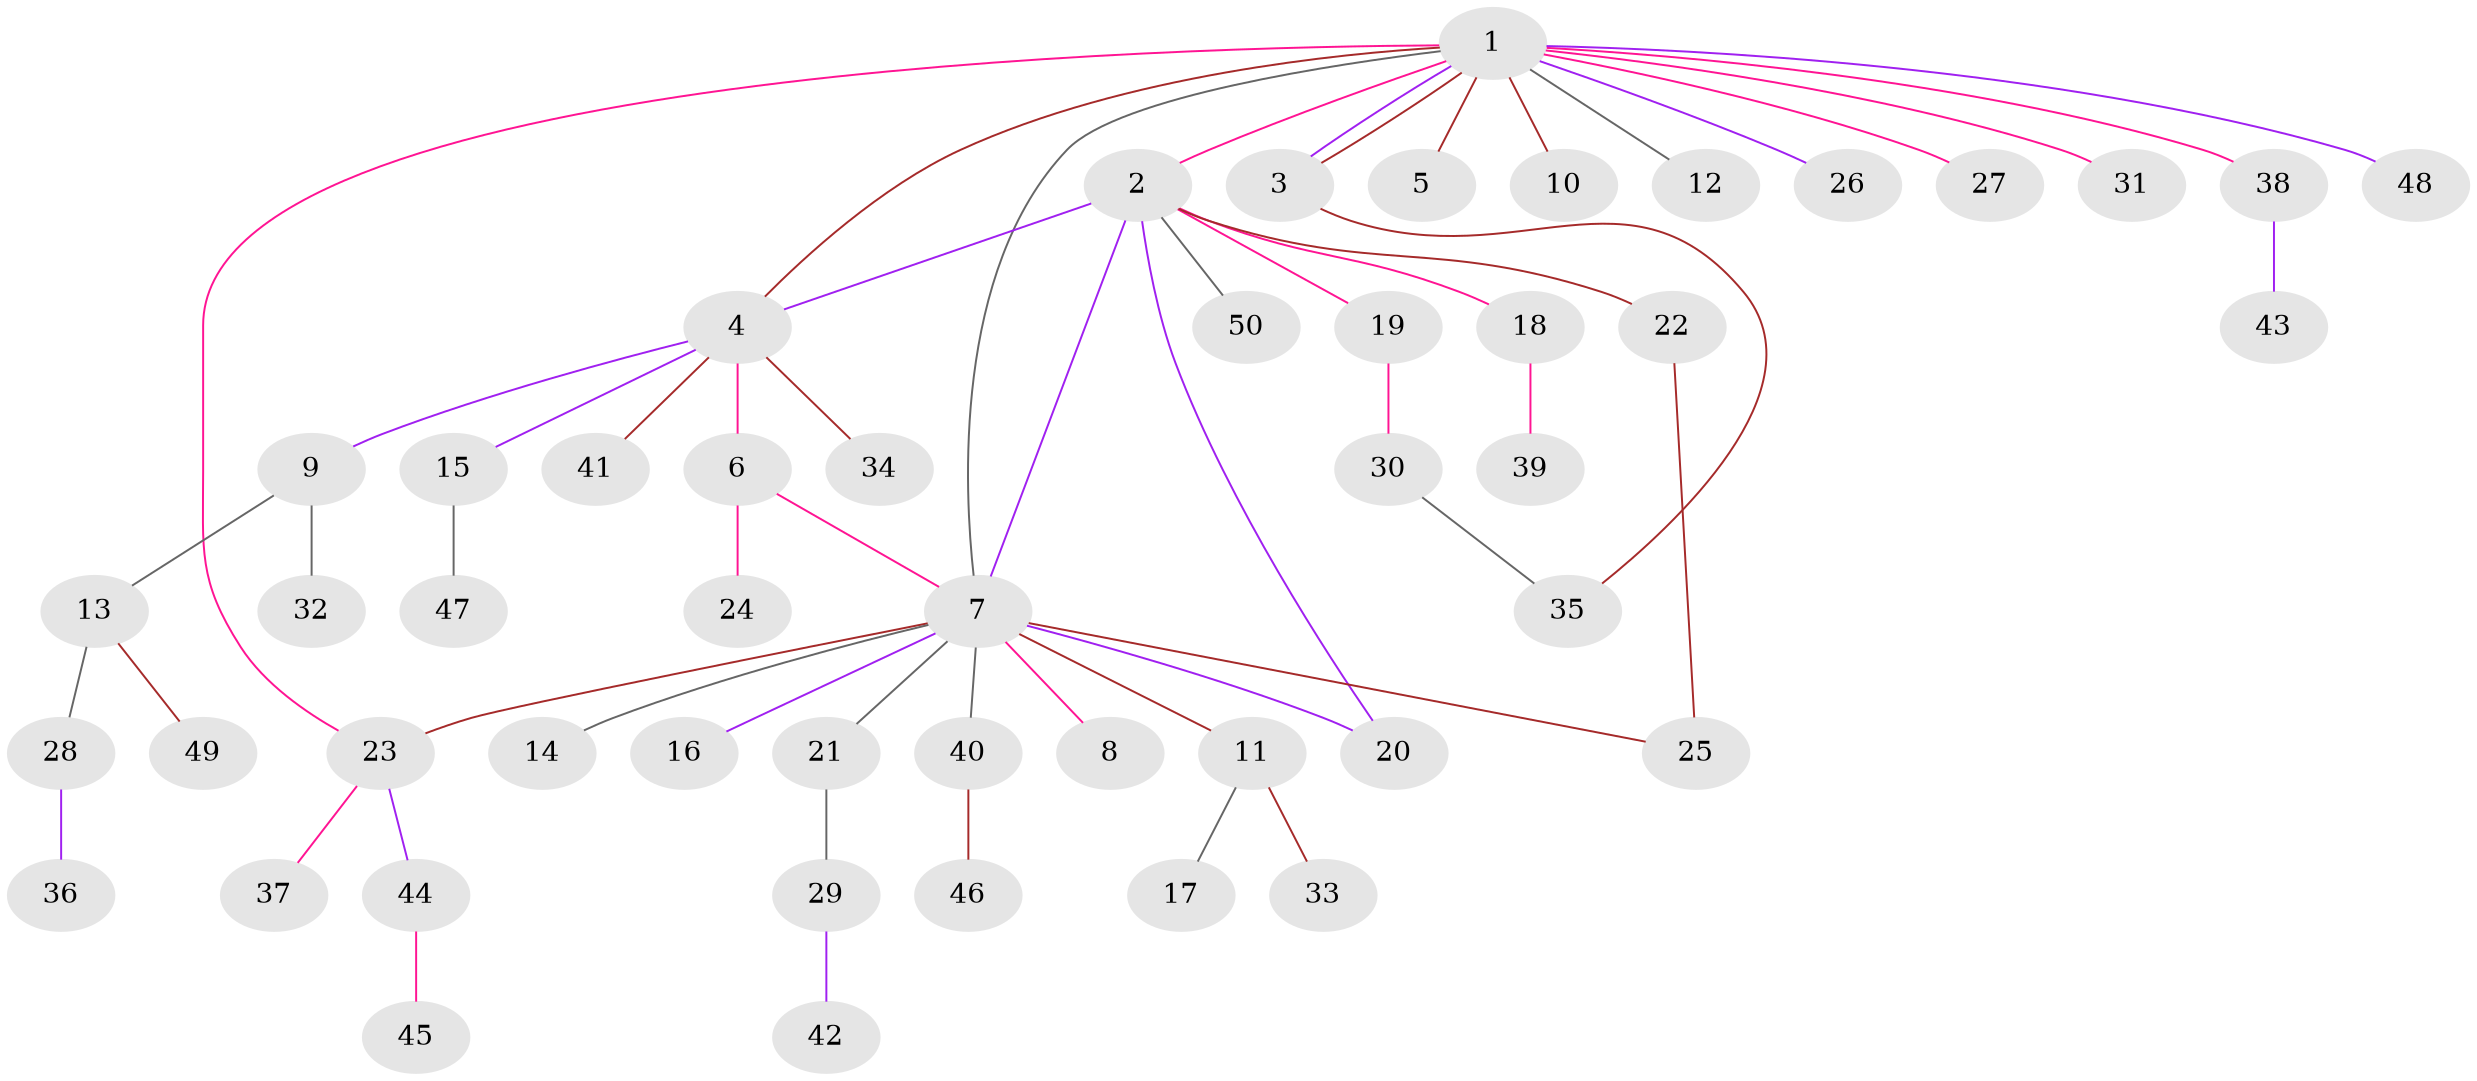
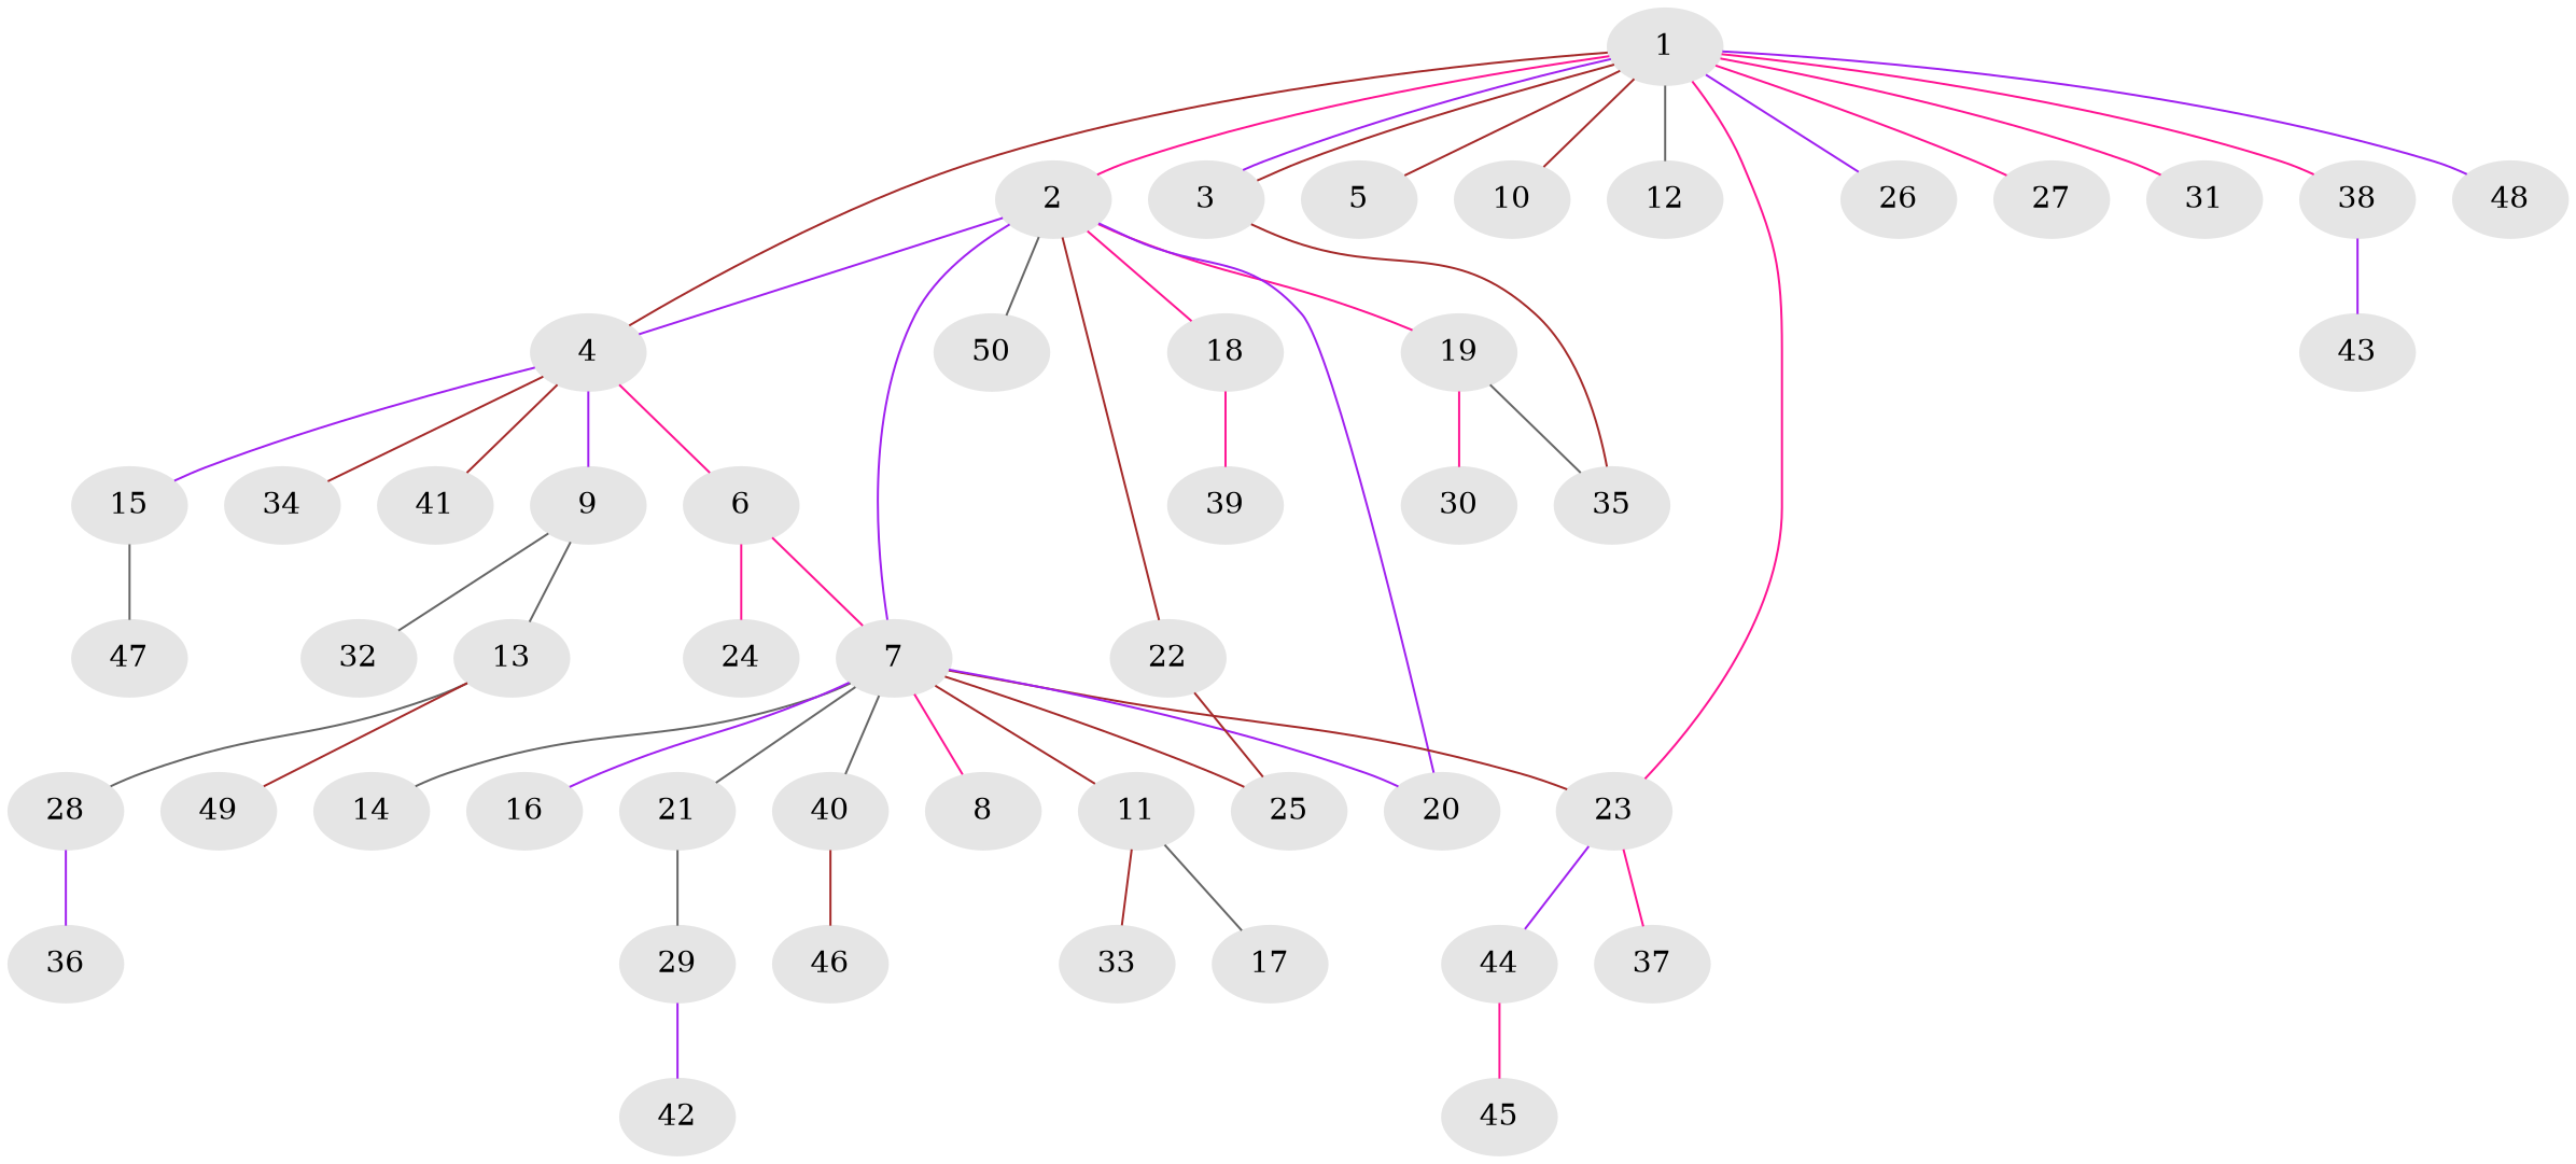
  graph {
    node [color=gray90 style=filled]
    edge [color=deeppink]
    1
    2
    3
    4
    5
    7
    10
    12
    23
    26
    27
    31
    38
    48
    18
    19
    20
    22
    50
    35
    6
    9
    15
    34
    41
    25
    8
    11
    14
    16
    21
    40
    37
    44
    43
    39
    30
    24
    13
    32
    47
    17
    33
    29
    46
    28
    49
    36
    42
    45
    1 -- 2
    1 -- 3 [color=purple]
    1 -- 3 [color=brown]
    1 -- 4 [color=brown]
    1 -- 5 [color=brown]
-   1 -- 7 [color=gray40]
    1 -- 10 [color=brown]
    1 -- 12 [color=gray40]
    1 -- 23
    1 -- 26 [color=purple]
    1 -- 27
    1 -- 31
    1 -- 38
    1 -- 48 [color=purple]
    2 -- 4 [color=purple]
    2 -- 7 [color=purple]
    2 -- 18
    2 -- 19
    2 -- 20 [color=purple]
    2 -- 22 [color=brown]
    2 -- 50 [color=gray40]
    3 -- 35 [color=brown]
    4 -- 6
    4 -- 9 [color=purple]
    4 -- 15 [color=purple]
    4 -- 34 [color=brown]
    4 -- 41 [color=brown]
    7 -- 23 [color=brown]
    7 -- 20 [color=purple]
    7 -- 25 [color=brown]
    7 -- 8
    7 -- 11 [color=brown]
    7 -- 14 [color=gray40]
    7 -- 16 [color=purple]
    7 -- 21 [color=gray40]
    7 -- 40 [color=gray40]
    23 -- 37
    23 -- 44 [color=purple]
    38 -- 43 [color=purple]
    18 -- 39
-   30 -- 35 [color=gray40]
+   19 -- 35 [color=gray40]
    19 -- 30
    22 -- 25 [color=brown]
    6 -- 7
    6 -- 24
    9 -- 13 [color=gray40]
    9 -- 32 [color=gray40]
    15 -- 47 [color=gray40]
    11 -- 17 [color=gray40]
    11 -- 33 [color=brown]
    21 -- 29 [color=gray40]
    40 -- 46 [color=brown]
    44 -- 45
    13 -- 28 [color=gray40]
    13 -- 49 [color=brown]
    29 -- 42 [color=purple]
    28 -- 36 [color=purple]
  }
